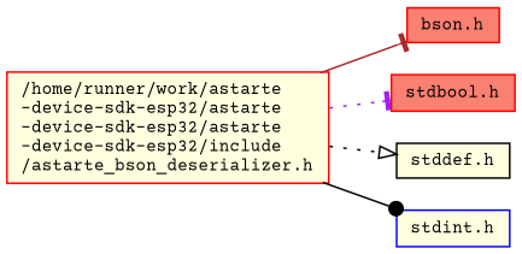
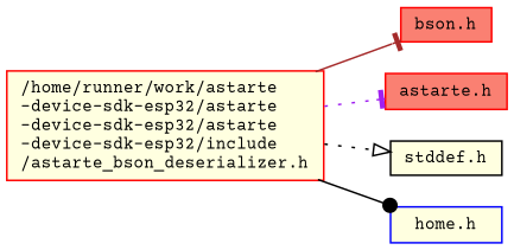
  digraph {
    fontname="Courier Prime"
    rankdir=LR
    node [color=red fillcolor=lightyellow fontname="Courier Prime" fontsize=10 shape=record style=filled]
    edge [arrowhead=tee color=black fontname="Courier Prime" fontsize=10 labelfontname=Helvetica labelfontsize=10 style=solid]
    n1 [fontcolor=black height=0.2 label="/home/runner/work/astarte\l-device-sdk-esp32/astarte\l-device-sdk-esp32/astarte\l-device-sdk-esp32/include\l/astarte_bson_deserializer.h" width=0.4]
    n2 [fillcolor=salmon height=0.2 label="bson.h" width=0.4]
-   n3 [fillcolor=salmon height=0.2 label="stdbool.h" width=0.4]
+   n3 [fillcolor=salmon height=0.2 label="astarte.h" width=0.4]
    n4 [color=black height=0.2 label="stddef.h" width=0.4]
-   n5 [color=blue height=0.2 label="stdint.h" width=0.4]
+   n5 [color=blue height=0.2 label="home.h" width=0.4]
    n1 -> n2 [color=brown]
    n1 -> n3 [color=purple style=dotted]
    n1 -> n4 [arrowhead=onormal style=dotted]
    n1 -> n5 [arrowhead=dot]
  }
